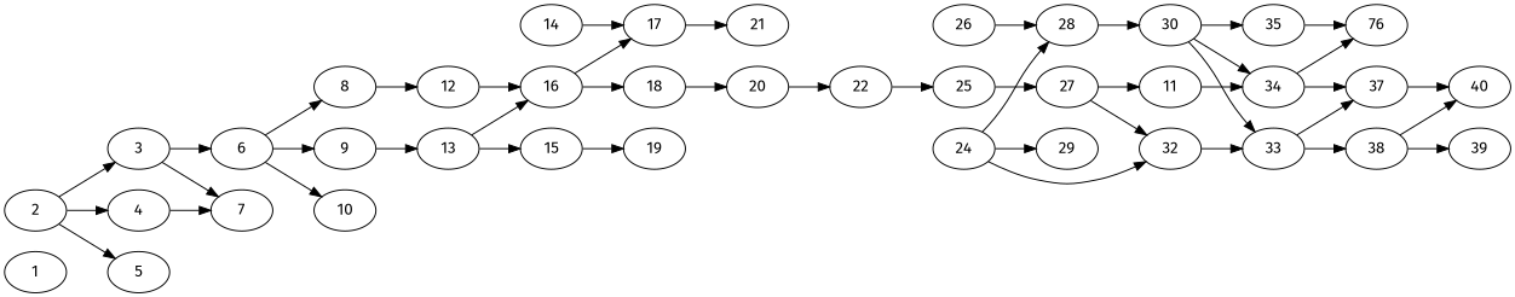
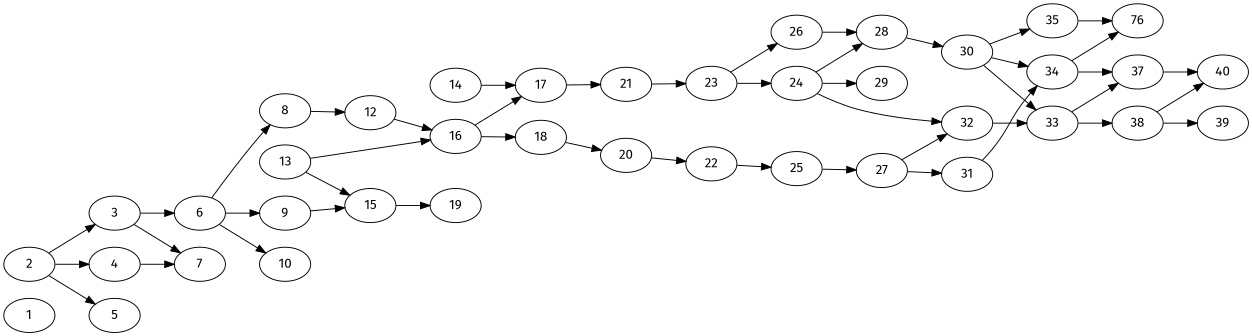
  digraph {
    fontname="Fira Sans"
    rankdir=LR
    node [alpha=0.03 fontname="Fira Sans"]
    edge [fontname="Fira Sans"]
    1 [alpha=0.02 expect_size=28358656]
    2 [alpha=0.13 expect_size=27181056]
    3 [expect_size=29538304]
    4 [alpha=0.02 expect_size=32844800]
    5 [expect_size=38526976]
    6 [expect_size=5752832]
    7 [alpha=0.01 expect_size=12186624]
    8 [alpha=0.04 expect_size=37165056]
    9 [alpha=0.18 expect_size=48305152]
    10 [alpha=0.16 expect_size=47153152]
    12 [alpha=0.08 expect_size=31955968]
    13 [expect_size=14599168]
    16 [alpha=0.11 expect_size=34748416]
    15 [alpha=0.01 expect_size=26827776]
    14 [alpha=0.17 expect_size=22807552]
    17 [alpha=0.20 expect_size=42510336]
    18 [alpha=0.04 expect_size=44738560]
    19 [alpha=0.04 expect_size=6930432]
    21 [alpha=0.17 expect_size=40475648]
    20 [alpha=0.16 expect_size=50445312]
+   23 [alpha=0.10 expect_size=7120896]
    22 [alpha=0.09 expect_size=35188736]
    24 [expect_size=14771200]
    26 [alpha=0.17 expect_size=9163776]
    25 [alpha=0.10 expect_size=7886848]
    27 [alpha=0.08 expect_size=34849792]
    28 [alpha=0.12 expect_size=34757632]
    29 [alpha=0.14 expect_size=45014016]
    32 [alpha=0.04 expect_size=37809152]
-   31 [expect_size=43786240 label=11]
+   31 [expect_size=43786240]
    30 [alpha=0.14 expect_size=6707200]
    33 [alpha=0.08 expect_size=10716160]
    34 [alpha=0.00 expect_size=33988608]
    35 [alpha=0.02 expect_size=40857600]
    37 [alpha=0.05 expect_size=11373568]
    n36 [alpha=0.15 expect_size=17420288 label=76]
    38 [alpha=0.11 expect_size=29660160]
    40 [alpha=0.04 expect_size=42141696]
    39 [alpha=0.18 expect_size=9833472]
    2 -> 3
    2 -> 4
    2 -> 5
    3 -> 6
    3 -> 7
    4 -> 7
    6 -> 8
    6 -> 9
    6 -> 10
    8 -> 12
-   9 -> 13
+   9 -> 15
    12 -> 16
    13 -> 16
    13 -> 15
    16 -> 17
    16 -> 18
    15 -> 19
    14 -> 17
    17 -> 21
    18 -> 20
+   21 -> 23
    20 -> 22
+   23 -> 24
+   23 -> 26
    22 -> 25
    24 -> 28
    24 -> 29
    24 -> 32
    26 -> 28
    25 -> 27
    27 -> 32
    27 -> 31
    28 -> 30
    32 -> 33
    31 -> 34
    30 -> 33
    30 -> 34
    30 -> 35
    33 -> 37
    33 -> 38
    34 -> 37
    34 -> n36
    35 -> n36
    37 -> 40
    38 -> 40
    38 -> 39
  }
